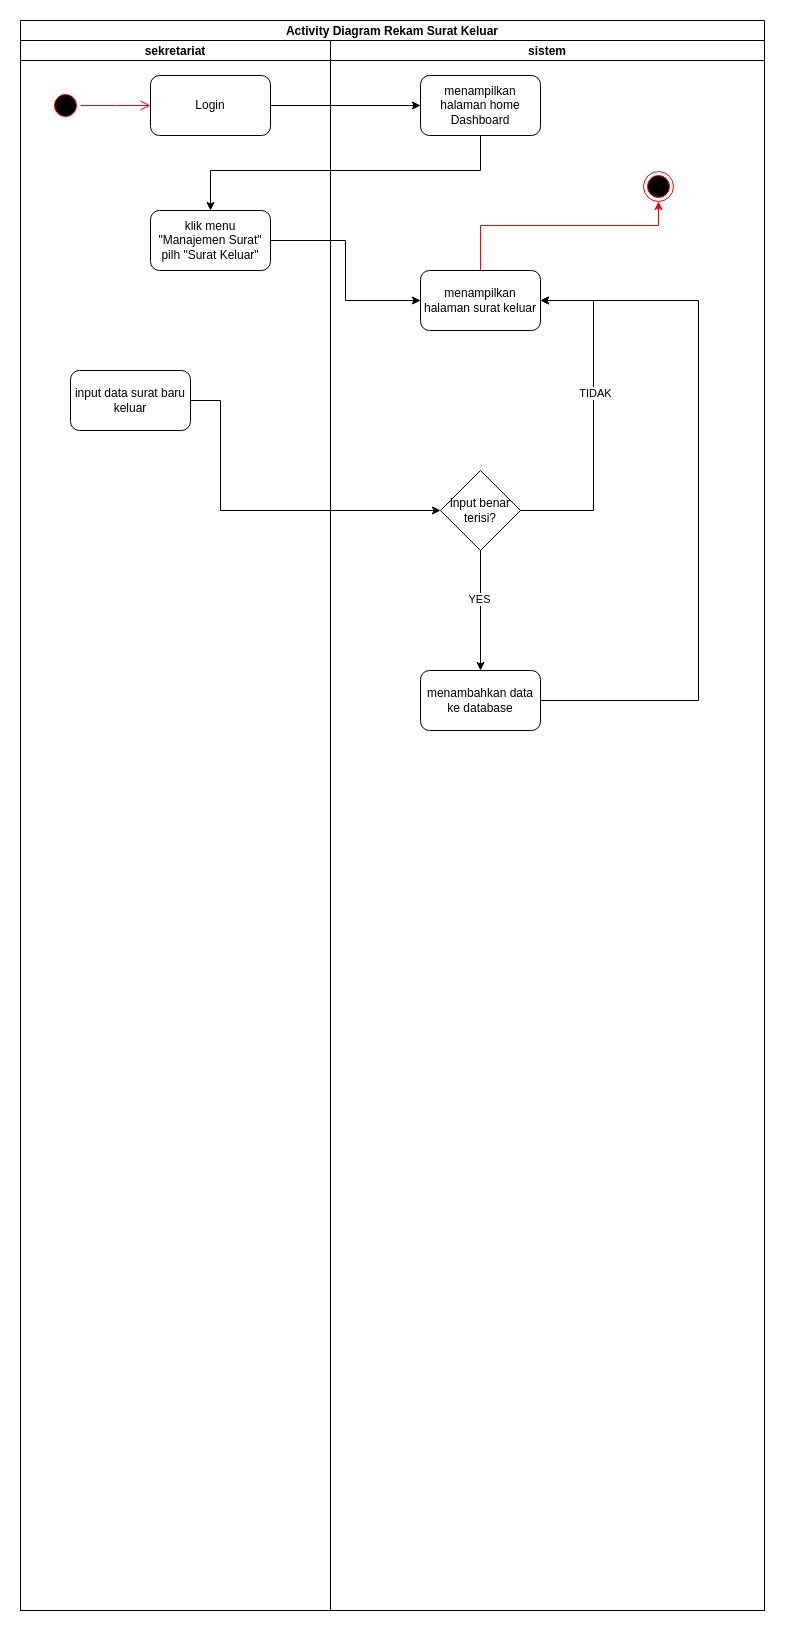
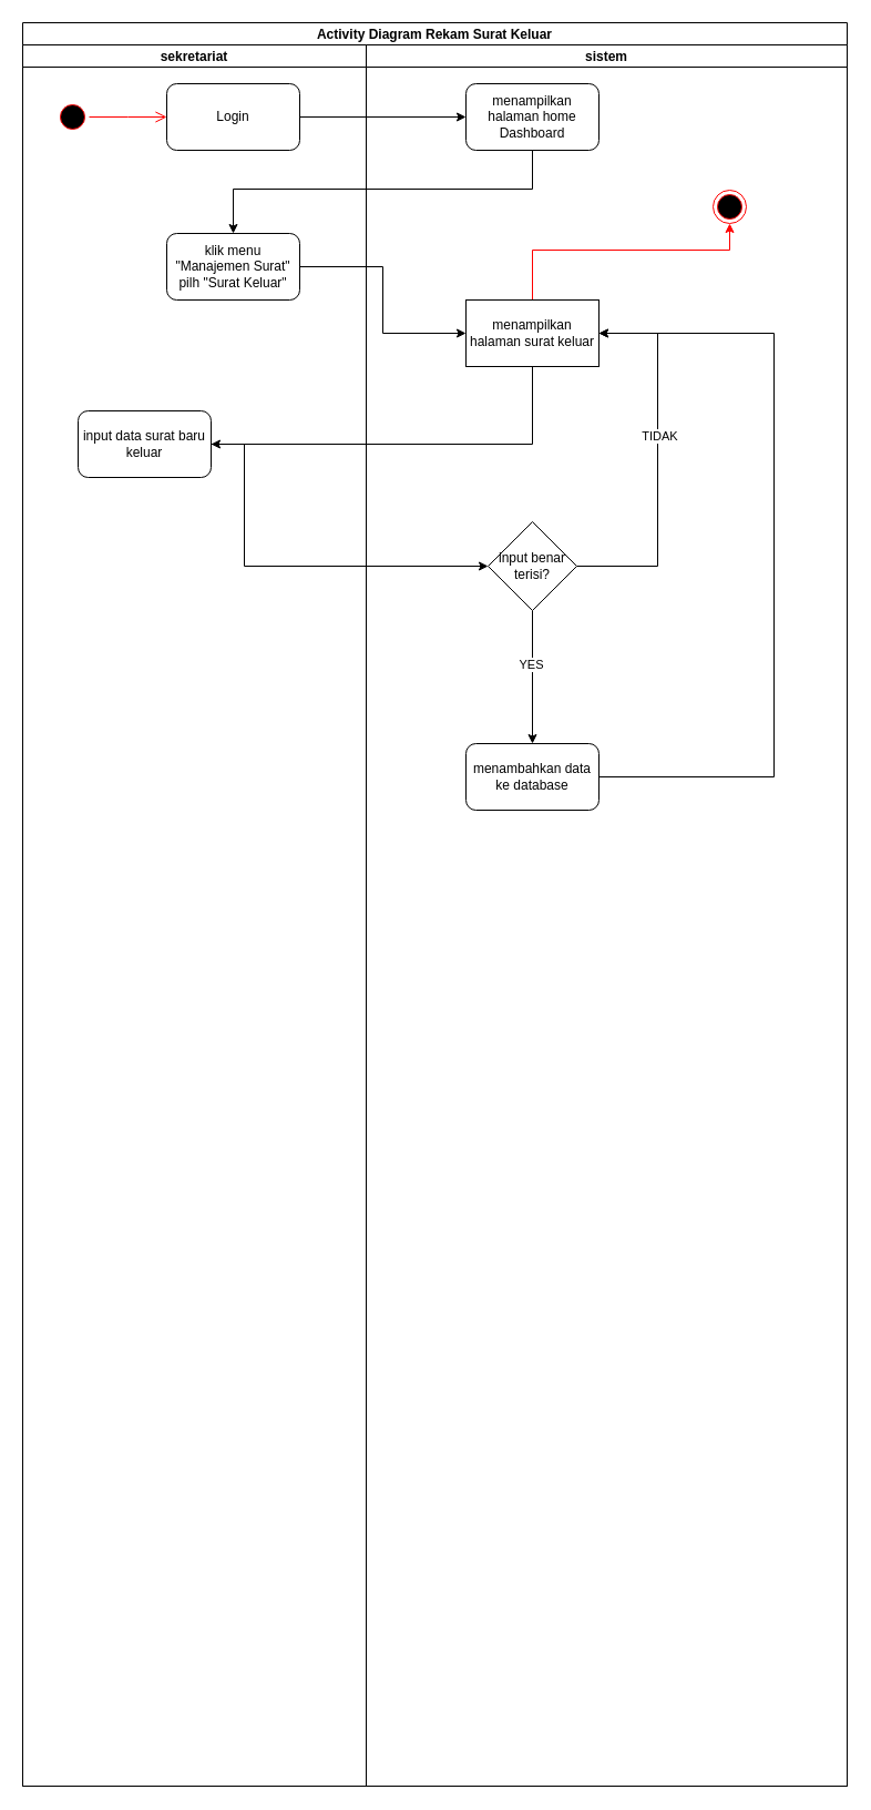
  <mxCell id="0" />
  <mxCell id="1" parent="0" />
  <mxCell id="2" value="Activity Diagram Rekam Surat Keluar" style="swimlane;childLayout=stackLayout;resizeParent=1;resizeParentMax=0;startSize=20;" parent="1" vertex="1"><mxGeometry x="20" y="20" width="744" height="1590" as="geometry" /></mxCell>
  <mxCell id="3" value="sekretariat" style="swimlane;startSize=20;" parent="2" vertex="1"><mxGeometry y="20" width="310" height="1570" as="geometry"><mxRectangle y="20" width="30" height="460" as="alternateBounds" /></mxGeometry></mxCell>
  <mxCell id="4" value="" style="ellipse;html=1;shape=startState;fillColor=#000000;strokeColor=#ff0000;" parent="3" vertex="1"><mxGeometry x="30" y="50" width="30" height="30" as="geometry" /></mxCell>
  <mxCell id="5" value="" style="edgeStyle=orthogonalEdgeStyle;html=1;verticalAlign=bottom;endArrow=open;endSize=8;strokeColor=#ff0000;rounded=0;" parent="3" source="4" edge="1"><mxGeometry relative="1" as="geometry"><mxPoint x="130" y="65" as="targetPoint" /></mxGeometry></mxCell>
  <mxCell id="6" value="Login" style="rounded=1;whiteSpace=wrap;html=1;" parent="3" vertex="1"><mxGeometry x="130" y="35" width="120" height="60" as="geometry" /></mxCell>
  <mxCell id="7" value="klik menu &quot;Manajemen Surat&quot; pilh &quot;Surat Keluar&quot;" style="rounded=1;whiteSpace=wrap;html=1;" parent="3" vertex="1"><mxGeometry x="130" y="170" width="120" height="60" as="geometry" /></mxCell>
  <mxCell id="8" value="input data surat baru keluar" style="rounded=1;whiteSpace=wrap;html=1;" parent="3" vertex="1"><mxGeometry x="50" y="330" width="120" height="60" as="geometry" /></mxCell>
  <mxCell id="9" value="sistem" style="swimlane;startSize=20;" parent="2" vertex="1"><mxGeometry x="310" y="20" width="434" height="1570" as="geometry" /></mxCell>
  <mxCell id="10" value="menampilkan halaman home Dashboard" style="rounded=1;whiteSpace=wrap;html=1;" parent="9" vertex="1"><mxGeometry x="90" y="35" width="120" height="60" as="geometry" /></mxCell>
  <mxCell id="11" style="edgeStyle=orthogonalEdgeStyle;rounded=0;orthogonalLoop=1;jettySize=auto;html=1;strokeColor=#FF0000;" parent="9" source="12" target="20" edge="1"><mxGeometry relative="1" as="geometry"><Array as="points"><mxPoint x="150" y="185" /><mxPoint x="328" y="185" /></Array></mxGeometry></mxCell>
- <mxCell id="12" value="menampilkan halaman surat keluar" style="rounded=1;whiteSpace=wrap;html=1;" parent="9" vertex="1"><mxGeometry x="90" y="230" width="120" height="60" as="geometry" /></mxCell>
+ <mxCell id="12" value="menampilkan halaman surat keluar" style="whiteSpace=wrap;html=1;rounded=0;" parent="9" vertex="1"><mxGeometry x="90" y="230" width="120" height="60" as="geometry" /></mxCell>
  <mxCell id="13" style="edgeStyle=orthogonalEdgeStyle;rounded=0;orthogonalLoop=1;jettySize=auto;html=1;entryX=1;entryY=0.5;entryDx=0;entryDy=0;" parent="9" source="17" target="12" edge="1"><mxGeometry relative="1" as="geometry"><Array as="points"><mxPoint x="263" y="470" /><mxPoint x="263" y="260" /></Array></mxGeometry></mxCell>
  <mxCell id="14" value="TIDAK" style="edgeLabel;html=1;align=center;verticalAlign=middle;resizable=0;points=[];" parent="13" vertex="1" connectable="0"><mxGeometry x="0.137" y="-1" relative="1" as="geometry"><mxPoint as="offset" /></mxGeometry></mxCell>
  <mxCell id="15" style="edgeStyle=orthogonalEdgeStyle;rounded=0;orthogonalLoop=1;jettySize=auto;html=1;entryX=0.5;entryY=0;entryDx=0;entryDy=0;" parent="9" source="17" target="19" edge="1"><mxGeometry relative="1" as="geometry" /></mxCell>
  <mxCell id="16" value="YES" style="edgeLabel;html=1;align=center;verticalAlign=middle;resizable=0;points=[];" parent="15" vertex="1" connectable="0"><mxGeometry x="-0.2" y="-2" relative="1" as="geometry"><mxPoint as="offset" /></mxGeometry></mxCell>
  <mxCell id="17" value="input benar terisi?" style="rhombus;whiteSpace=wrap;html=1;" parent="9" vertex="1"><mxGeometry x="110" y="430" width="80" height="80" as="geometry" /></mxCell>
  <mxCell id="18" style="edgeStyle=orthogonalEdgeStyle;rounded=0;orthogonalLoop=1;jettySize=auto;html=1;entryX=1;entryY=0.5;entryDx=0;entryDy=0;" parent="9" source="19" target="12" edge="1"><mxGeometry relative="1" as="geometry"><Array as="points"><mxPoint x="368" y="660" /><mxPoint x="368" y="260" /></Array></mxGeometry></mxCell>
  <mxCell id="19" value="menambahkan data ke database" style="rounded=1;whiteSpace=wrap;html=1;" parent="9" vertex="1"><mxGeometry x="90" y="630" width="120" height="60" as="geometry" /></mxCell>
  <mxCell id="20" value="" style="ellipse;html=1;shape=endState;fillColor=#000000;strokeColor=#ff0000;" parent="9" vertex="1"><mxGeometry x="313" y="131" width="30" height="30" as="geometry" /></mxCell>
  <mxCell id="21" style="edgeStyle=orthogonalEdgeStyle;rounded=0;orthogonalLoop=1;jettySize=auto;html=1;entryX=0;entryY=0.5;entryDx=0;entryDy=0;" parent="2" source="6" target="10" edge="1"><mxGeometry relative="1" as="geometry" /></mxCell>
  <mxCell id="22" style="edgeStyle=orthogonalEdgeStyle;rounded=0;orthogonalLoop=1;jettySize=auto;html=1;entryX=0.5;entryY=0;entryDx=0;entryDy=0;" parent="2" source="10" target="7" edge="1"><mxGeometry relative="1" as="geometry"><Array as="points"><mxPoint x="460" y="150" /><mxPoint x="190" y="150" /></Array></mxGeometry></mxCell>
  <mxCell id="23" style="edgeStyle=orthogonalEdgeStyle;rounded=0;orthogonalLoop=1;jettySize=auto;html=1;entryX=0;entryY=0.5;entryDx=0;entryDy=0;" parent="2" source="7" target="12" edge="1"><mxGeometry relative="1" as="geometry" /></mxCell>
+ <mxCell id="24" style="edgeStyle=orthogonalEdgeStyle;rounded=0;orthogonalLoop=1;jettySize=auto;html=1;entryX=1;entryY=0.5;entryDx=0;entryDy=0;" parent="2" source="12" target="8" edge="1"><mxGeometry relative="1" as="geometry"><Array as="points"><mxPoint x="460" y="380" /></Array></mxGeometry></mxCell>
  <mxCell id="25" style="edgeStyle=orthogonalEdgeStyle;rounded=0;orthogonalLoop=1;jettySize=auto;html=1;entryX=0;entryY=0.5;entryDx=0;entryDy=0;" parent="2" source="8" target="17" edge="1"><mxGeometry relative="1" as="geometry"><Array as="points"><mxPoint x="200" y="490" /></Array></mxGeometry></mxCell>
